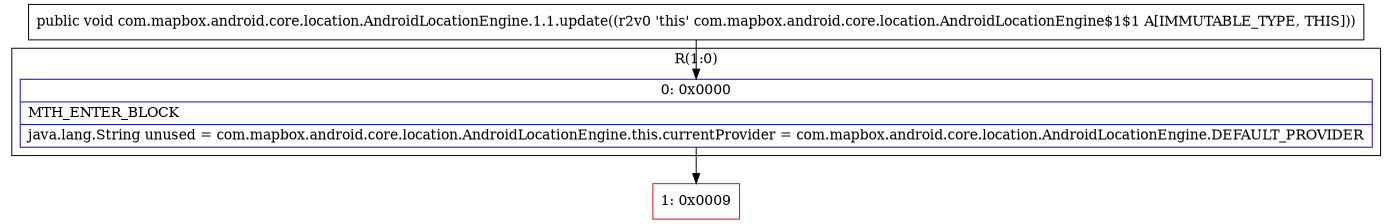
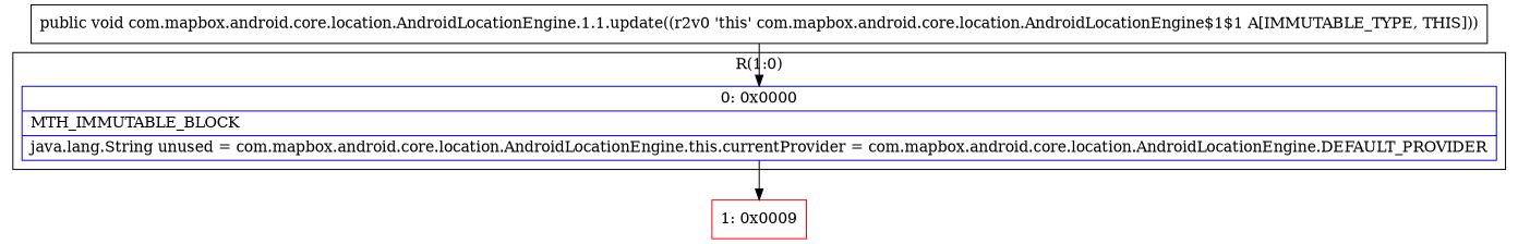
  digraph {
    node [shape=record]
-   n1 [color=blue label="{0\:\ 0x0000|MTH_ENTER_BLOCK\l|java.lang.String unused = com.mapbox.android.core.location.AndroidLocationEngine.this.currentProvider = com.mapbox.android.core.location.AndroidLocationEngine.DEFAULT_PROVIDER\l}"]
+   n1 [color=blue label="{0\:\ 0x0000|MTH_IMMUTABLE_BLOCK\l|java.lang.String unused = com.mapbox.android.core.location.AndroidLocationEngine.this.currentProvider = com.mapbox.android.core.location.AndroidLocationEngine.DEFAULT_PROVIDER\l}"]
    n2 [color=red label="{1\:\ 0x0009}"]
    n3 [label="{public void com.mapbox.android.core.location.AndroidLocationEngine.1.1.update((r2v0 'this' com.mapbox.android.core.location.AndroidLocationEngine$1$1 A[IMMUTABLE_TYPE, THIS])) }"]
    subgraph cluster_1 {
      label="R(1:0)"
      n1
    }
    n1 -> n2
    n3 -> n1
  }
